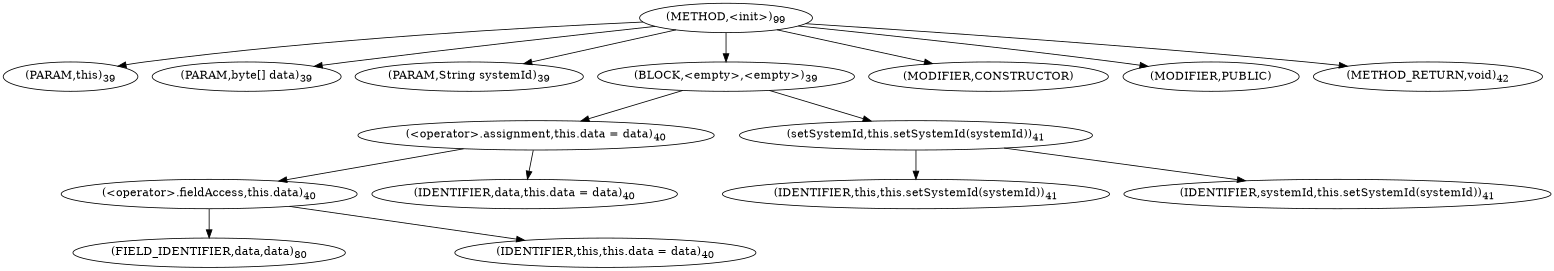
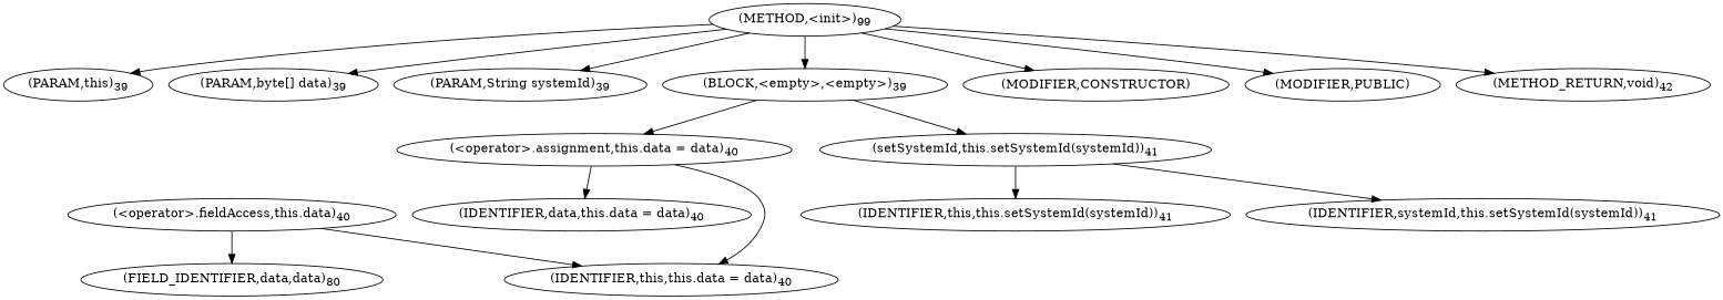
  digraph {
    n1 [label=<(METHOD,&lt;init&gt;)<SUB>99</SUB>>]
    n2 [label=<(PARAM,this)<SUB>39</SUB>>]
    n3 [label=<(PARAM,byte[] data)<SUB>39</SUB>>]
    n4 [label=<(PARAM,String systemId)<SUB>39</SUB>>]
    n5 [label=<(BLOCK,&lt;empty&gt;,&lt;empty&gt;)<SUB>39</SUB>>]
    n6 [label=<(MODIFIER,CONSTRUCTOR)>]
    n7 [label=<(MODIFIER,PUBLIC)>]
    n8 [label=<(METHOD_RETURN,void)<SUB>42</SUB>>]
    n9 [label=<(&lt;operator&gt;.assignment,this.data = data)<SUB>40</SUB>>]
    n10 [label=<(setSystemId,this.setSystemId(systemId))<SUB>41</SUB>>]
    n11 [label=<(&lt;operator&gt;.fieldAccess,this.data)<SUB>40</SUB>>]
    n12 [label=<(IDENTIFIER,data,this.data = data)<SUB>40</SUB>>]
    n13 [label=<(IDENTIFIER,this,this.setSystemId(systemId))<SUB>41</SUB>>]
    n14 [label=<(IDENTIFIER,systemId,this.setSystemId(systemId))<SUB>41</SUB>>]
    n15 [label=<(IDENTIFIER,this,this.data = data)<SUB>40</SUB>>]
    n16 [label=<(FIELD_IDENTIFIER,data,data)<SUB>80</SUB>>]
    n1 -> n2
    n1 -> n3
    n1 -> n4
    n1 -> n5
    n1 -> n6
    n1 -> n7
    n1 -> n8
    n5 -> n9
    n5 -> n10
-   n9 -> n11
+   n9 -> n15
    n9 -> n12
    n10 -> n13
    n10 -> n14
    n11 -> n15
    n11 -> n16
  }
